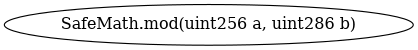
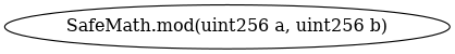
  digraph {
    rankdir=LR
-   "SafeMath.mod(uint256 a, uint256 b)" [height=0.5 width=4.2328 label="SafeMath.mod(uint256 a, uint286 b)"]
+   "SafeMath.mod(uint256 a, uint256 b)" [height=0.5 width=4.2328]
  }
